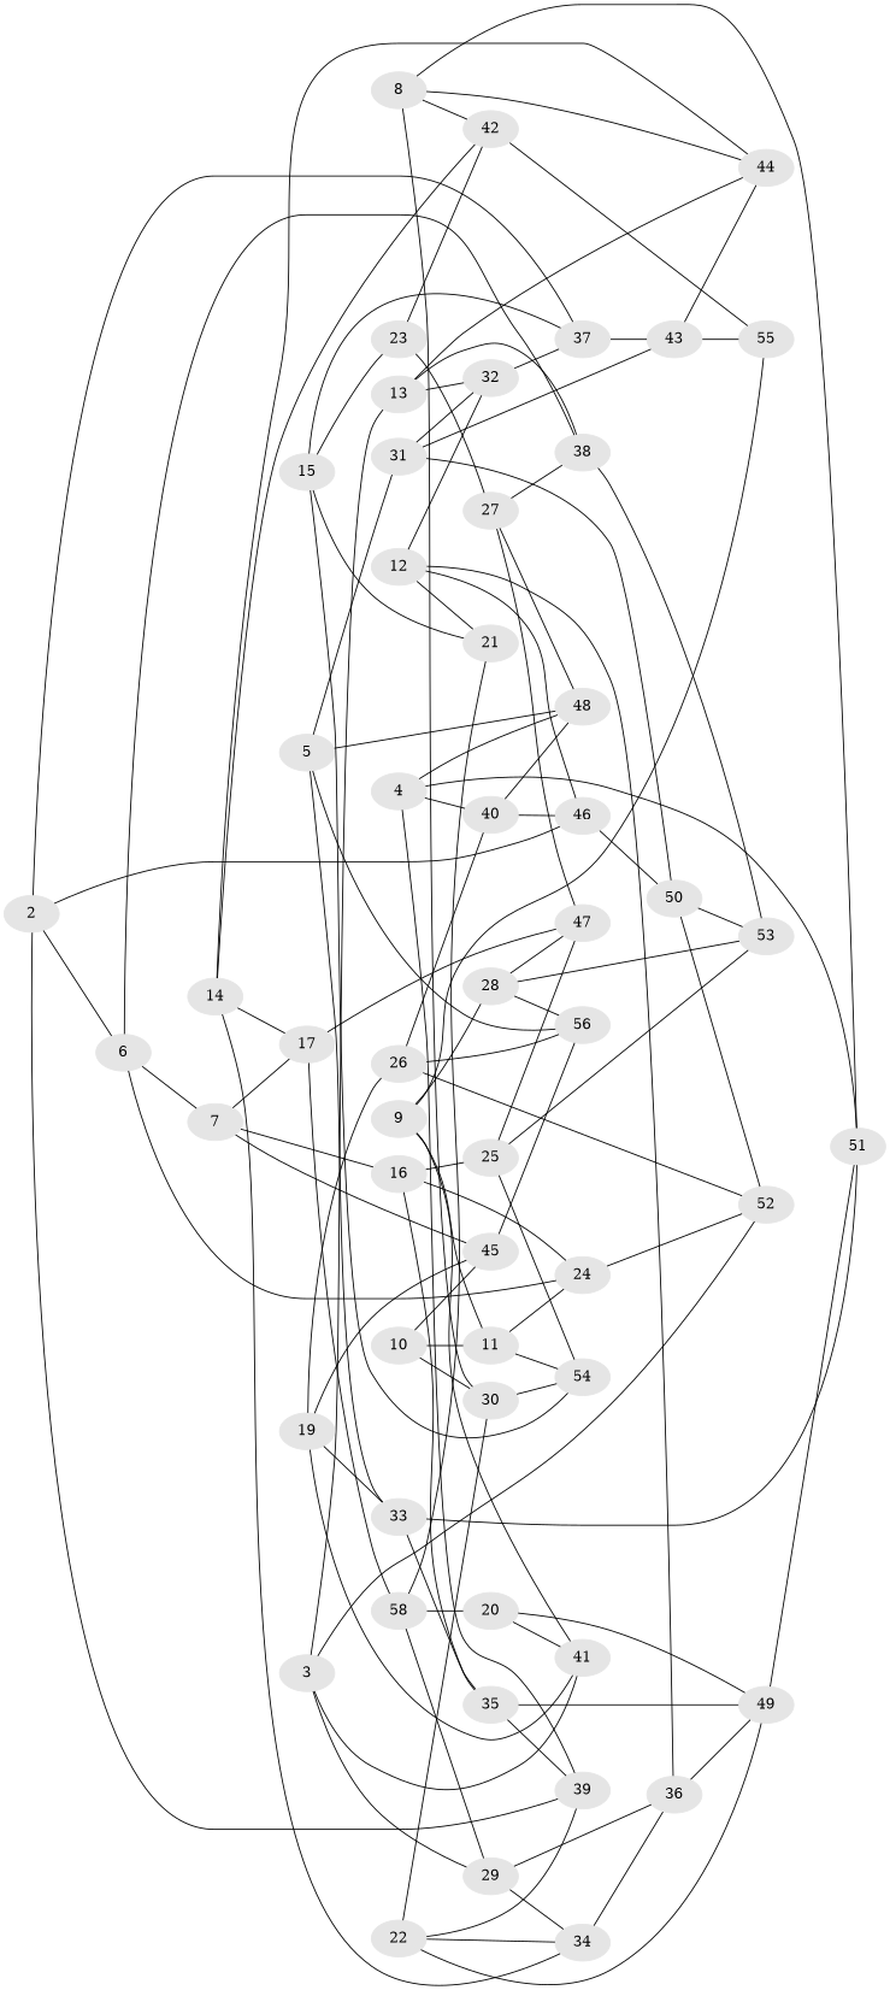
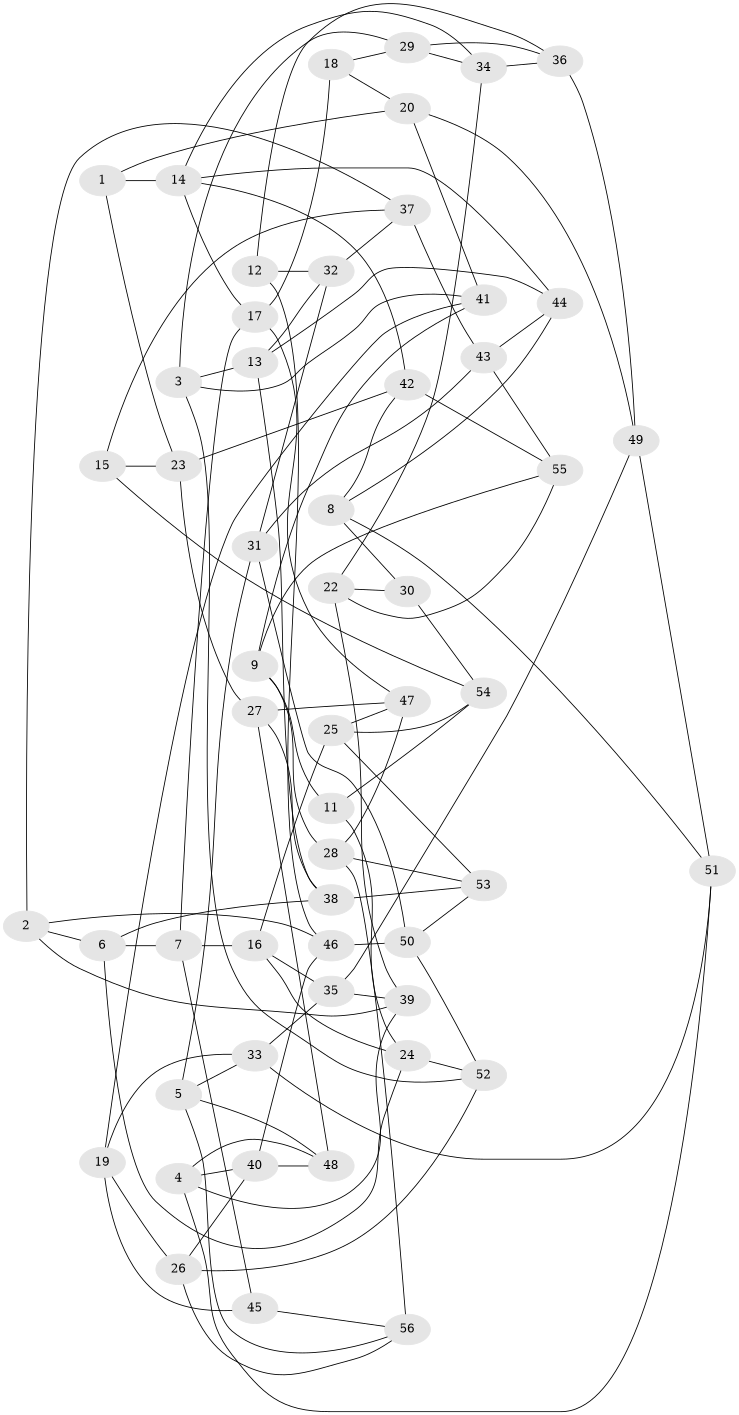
  graph {
    rankdir=LR
    node [color=gray90 style=filled]
+   1
    14
    20
    23
    44
    17
    42
    34
    41
    49
    27
    2
    6
    37
    39
    46
    7
    24
    38
    43
    50
    3
    13
    29
    52
    32
    36
    4
    40
    48
    51
    5
    31
    33
    56
    35
    16
    45
    53
    25
-   18 [label=58]
+   18
    47
    8
    30
    54
    55
    9
    11
    28
-   10
    12
-   21
    15
    19
    26
    22
+   1 -- 14
+   1 -- 20
+   1 -- 23
    14 -- 44
    14 -- 17
    14 -- 42
    14 -- 34
    20 -- 41
    20 -- 49
    23 -- 42
    23 -- 27
    17 -- 18
    17 -- 47
    42 -- 55
    34 -- 36
    49 -- 51
    27 -- 38
    27 -- 48
    27 -- 47
    2 -- 6
    2 -- 37
    2 -- 39
    2 -- 46
    6 -- 7
    6 -- 24
    6 -- 38
    37 -- 43
    46 -- 50
    7 -- 17
    7 -- 16
    7 -- 45
    24 -- 52
    38 -- 53
    43 -- 44
    43 -- 55
    50 -- 52
    50 -- 53
    3 -- 41
    3 -- 13
    3 -- 29
    3 -- 52
    13 -- 44
    13 -- 38
    13 -- 32
    29 -- 34
    29 -- 36
    32 -- 37
    36 -- 49
    4 -- 39
    4 -- 40
    4 -- 48
    4 -- 51
    40 -- 46
    40 -- 48
    5 -- 48
    5 -- 31
    5 -- 33
    5 -- 56
    31 -- 43
    31 -- 50
    31 -- 32
    33 -- 51
    33 -- 35
    35 -- 49
    35 -- 39
    16 -- 24
    16 -- 35
    16 -- 25
    45 -- 56
    25 -- 53
    25 -- 47
    25 -- 54
    18 -- 20
    18 -- 29
-   18 -- 21
    8 -- 44
    8 -- 42
    8 -- 51
    8 -- 30
    30 -- 54
    9 -- 41
    9 -- 55
    9 -- 11
    9 -- 28
    11 -- 24
    11 -- 54
    28 -- 56
    28 -- 53
    28 -- 47
-   10 -- 45
-   10 -- 30
-   10 -- 11
    12 -- 46
    12 -- 32
    12 -- 36
-   12 -- 21
    15 -- 23
    15 -- 37
    15 -- 54
-   15 -- 21
    19 -- 41
    19 -- 33
    19 -- 45
    19 -- 26
    26 -- 52
    26 -- 40
    26 -- 56
    22 -- 34
    22 -- 39
    22 -- 30
-   22 -- 49
+   22 -- 55
  }
